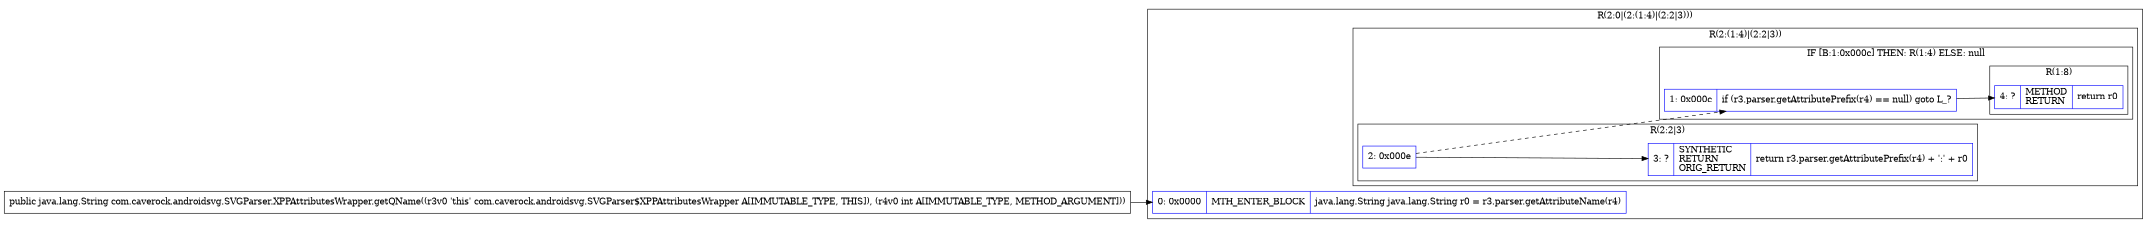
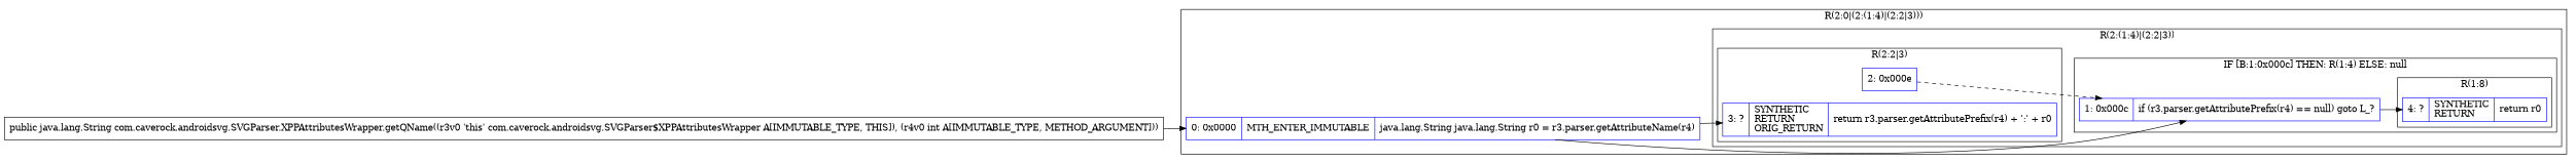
  digraph {
    rankdir=LR
    node [color=blue shape=record]
-   n1 [label="{4\:\ ?|METHOD\lRETURN\l|return r0\l}"]
+   n1 [label="{4\:\ ?|SYNTHETIC\lRETURN\l|return r0\l}"]
    n2 [label="{1\:\ 0x000c|if (r3.parser.getAttributePrefix(r4) == null) goto L_?\l}"]
    n3 [label="{2\:\ 0x000e}"]
    n4 [label="{3\:\ ?|SYNTHETIC\lRETURN\lORIG_RETURN\l|return r3.parser.getAttributePrefix(r4) + ':' + r0\l}"]
-   n5 [label="{0\:\ 0x0000|MTH_ENTER_BLOCK\l|java.lang.String java.lang.String r0 = r3.parser.getAttributeName(r4)\l}"]
+   n5 [label="{0\:\ 0x0000|MTH_ENTER_IMMUTABLE\l|java.lang.String java.lang.String r0 = r3.parser.getAttributeName(r4)\l}"]
    n6 [label="{public java.lang.String com.caverock.androidsvg.SVGParser.XPPAttributesWrapper.getQName((r3v0 'this' com.caverock.androidsvg.SVGParser$XPPAttributesWrapper A[IMMUTABLE_TYPE, THIS]), (r4v0 int A[IMMUTABLE_TYPE, METHOD_ARGUMENT])) }" color=""]
    subgraph cluster_1 {
      label="R(2:0|(2:(1:4)|(2:2|3)))"
      n5
      subgraph cluster_2 {
        label="R(2:(1:4)|(2:2|3))"
        subgraph cluster_3 {
          label="IF [B:1:0x000c] THEN: R(1:4) ELSE: null"
          n2
          subgraph cluster_4 {
            label="R(1:8)"
            n1
          }
        }
        subgraph cluster_5 {
          label="R(2:2|3)"
          n3
          n4
        }
      }
    }
    n2 -> n1
    n3 -> n2 [style=dashed]
-   n3 -> n4
+   n5 -> n4
+   n5 -> n2
    n6 -> n5
  }
